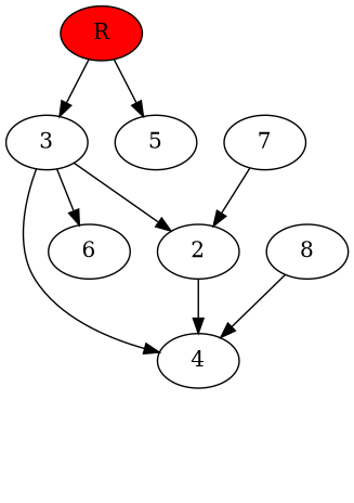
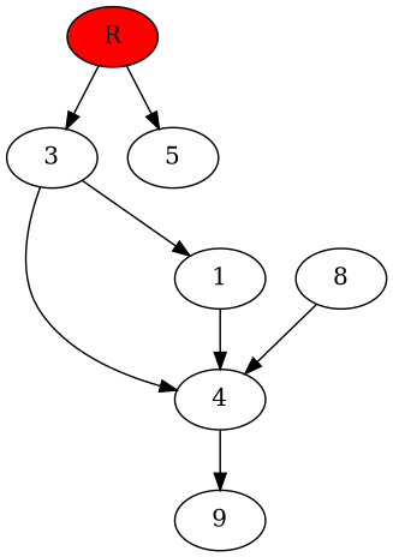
  digraph {
-   1 [label=2]
+   1
    4
+   9
    3
-   6
    8
-   7
    R [fillcolor="#ff0000" style=filled]
    5
    1 -> 4
+   4 -> 9
    3 -> 1
    3 -> 4
-   3 -> 6
    8 -> 4
-   7 -> 1
    R -> 3
    R -> 5
  }
